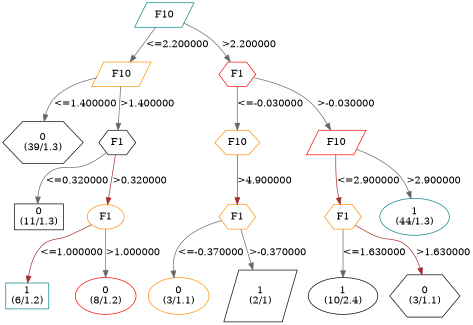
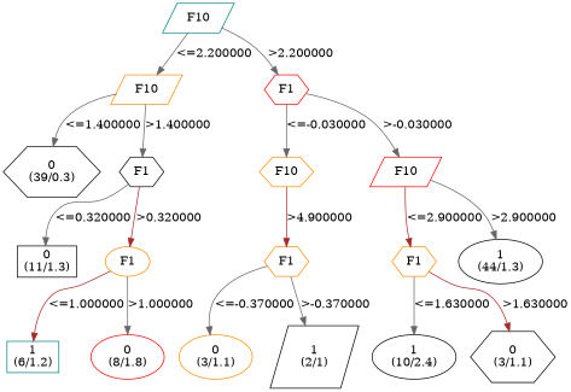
  digraph {
    node [color=darkorange shape=hexagon]
    edge [color=gray40]
    n1 [color=teal label="F10\n" shape=parallelogram]
    n2 [label="F10\n" shape=parallelogram]
    n3 [color=red label="F1\n"]
-   n4 [color=black label="0\n(39/1.3)"]
+   n4 [color=black label="0\n(39/0.3)"]
    n5 [color=black label="F1\n"]
    n6 [label="F10\n"]
    n7 [color=red label="F10\n" shape=parallelogram]
    n8 [color=black label="0\n(11/1.3)" shape=box]
    n9 [label="F1\n" shape=ellipse]
    n10 [color=teal label="1\n(6/1.2)" shape=box]
-   n11 [color=red label="0\n(8/1.2)" shape=ellipse]
+   n11 [color=red label="0\n(8/1.8)" shape=ellipse]
    n12 [label="F1\n"]
    n13 [label="F1\n"]
-   n14 [color=teal label="1\n(44/1.3)" shape=ellipse]
+   n14 [color=black label="1\n(44/1.3)" shape=ellipse]
    n15 [label="0\n(3/1.1)" shape=ellipse]
    n16 [color=black label="1\n(2/1)" shape=parallelogram]
    n17 [color=black label="1\n(10/2.4)" shape=ellipse]
    n18 [color=black label="0\n(3/1.1)"]
    n1 -> n2 [label="<=2.200000"]
    n1 -> n3 [label=">2.200000"]
    n2 -> n4 [label="<=1.400000"]
    n2 -> n5 [label=">1.400000"]
    n3 -> n6 [label="<=-0.030000"]
    n3 -> n7 [label=">-0.030000"]
    n5 -> n8 [label="<=0.320000"]
    n5 -> n9 [color=brown label=">0.320000"]
    n6 -> n12 [color=brown label=">4.900000"]
    n7 -> n13 [color=brown label="<=2.900000"]
    n7 -> n14 [label=">2.900000"]
    n9 -> n10 [color=brown label="<=1.000000"]
    n9 -> n11 [label=">1.000000"]
    n12 -> n15 [label="<=-0.370000"]
    n12 -> n16 [label=">-0.370000"]
    n13 -> n17 [label="<=1.630000"]
    n13 -> n18 [color=brown label=">1.630000"]
  }
